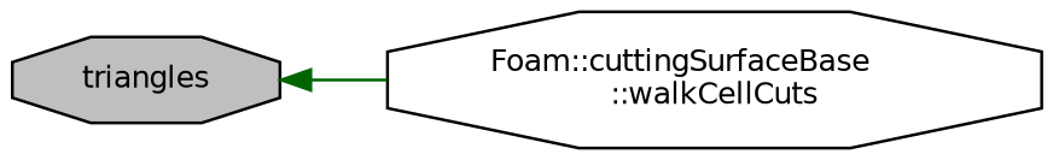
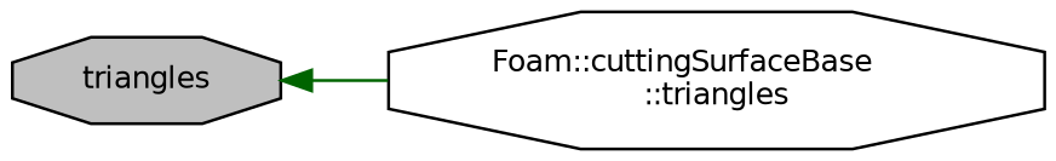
  digraph {
    rankdir=LR
    node [color=black fontname=Helvetica fontsize=10 shape=octagon]
    n1 [fillcolor=grey75 fontcolor=black height=0.2 label=triangles style=filled width=0.4]
-   n2 [height=0.2 label="Foam::cuttingSurfaceBase\l::walkCellCuts" width=0.4]
+   n2 [height=0.2 label="Foam::cuttingSurfaceBase\l::triangles" width=0.4]
    n1 -> n2 [color=darkgreen dir=back fontname=Helvetica fontsize=10 labelfontname=Helvetica labelfontsize=10 style=solid]
  }
